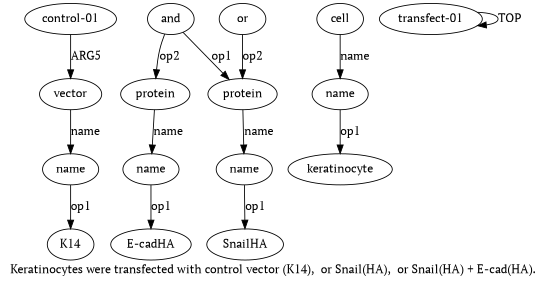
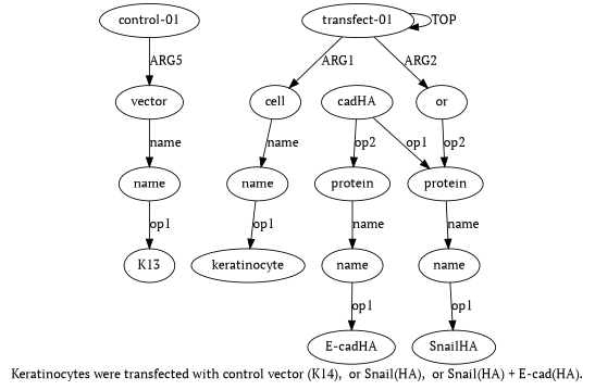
  digraph {
    fontname="PT Serif"
    label="Keratinocytes were transfected with control vector (K14),  or Snail(HA),  or Snail(HA) + E-cad(HA)."
    node [color=black fontname="PT Serif" gold_ind=-1 gold_label=name test_ind=-1 test_label=name]
    edge [color=black fontname="PT Serif" gold_label=op1 test_label=op1]
-   n1 [gold_label=K14 label=K14 test_label=K14]
+   n1 [gold_label=K14 label=K13 test_label=K14]
    n2 [gold_label="E-cadHA" label="E-cadHA" test_label="E-cadHA"]
    n3 [gold_ind=11 label=name test_ind=11]
    n4 [gold_ind=10 gold_label=protein label=protein test_ind=10 test_label=protein]
    n5 [gold_label=keratinocyte label=keratinocyte test_label=keratinocyte]
    n6 [gold_label=SnailHA label=SnailHA test_label=SnailHA]
    n7 [gold_ind=1 gold_label=cell label=cell test_ind=1 test_label=cell]
    n8 [gold_ind=2 label=name test_ind=2]
    n9 [gold_ind=0 gold_label="transfect-01" label="transfect-01" test_ind=0 test_label="transfect-01"]
    n10 [gold_ind=3 gold_label=or label=or test_ind=3 test_label=or]
    n11 [gold_ind=7 gold_label=protein label=protein test_ind=7 test_label=protein]
    n12 [gold_ind=4 gold_label=vector label=vector test_ind=4 test_label=vector]
    n13 [gold_ind=5 label=name test_ind=5]
    n14 [gold_ind=8 label=name test_ind=8]
-   n15 [gold_ind=9 gold_label=and label=and test_ind=9 test_label=and]
+   n15 [gold_ind=9 gold_label=and label=cadHA test_ind=9 test_label=and]
    n16 [gold_ind=6 gold_label="control-01" label="control-01" test_ind=6 test_label="control-01"]
    n3 -> n2 [label=op1]
    n4 -> n3 [gold_label=name label=name test_label=name]
    n7 -> n8 [gold_label=name label=name test_label=name]
    n8 -> n5 [label=op1]
+   n9 -> n7 [gold_label=ARG1 label=ARG1 test_label=ARG1]
    n9 -> n9 [gold_label=TOP label=TOP test_label=TOP]
+   n9 -> n10 [gold_label=ARG2 label=ARG2 test_label=ARG2]
    n10 -> n11 [gold_label=op2 label=op2 test_label=op2]
    n11 -> n14 [gold_label=name label=name test_label=name]
    n12 -> n13 [gold_label=name label=name test_label=name]
    n13 -> n1 [label=op1]
    n14 -> n6 [label=op1]
    n15 -> n4 [gold_label=op2 label=op2 test_label=op2]
    n15 -> n11 [label=op1]
    n16 -> n12 [gold_label=ARG0 label=ARG5 test_label=ARG0]
  }
